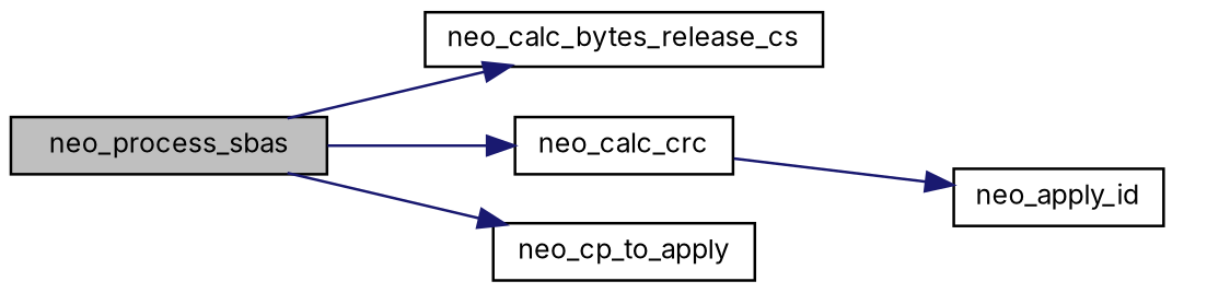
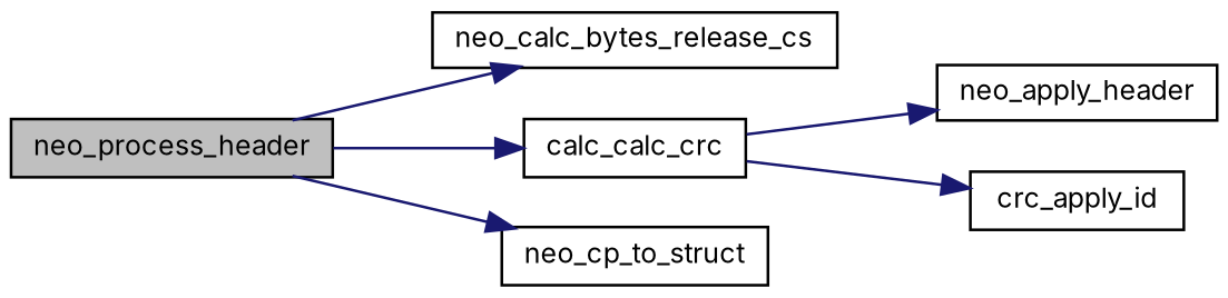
  digraph {
    fontname=Inter
    rankdir=LR
    node [color=black fillcolor=white fontname=Inter fontsize=10 shape=record style=filled]
    edge [color=midnightblue fontname=Inter fontsize=10 labelfontname=Helvetica labelfontsize=10 style=solid]
-   n1 [fillcolor=grey75 fontcolor=black height=0.2 label=neo_process_sbas width=0.4]
+   n1 [fillcolor=grey75 fontcolor=black height=0.2 label=neo_process_header width=0.4]
    n2 [height=0.2 label=neo_calc_bytes_release_cs width=0.4]
-   n3 [height=0.2 label=neo_calc_crc width=0.4]
-   n4 [height=0.2 label=neo_cp_to_apply width=0.4]
-   n6 [height=0.2 label=neo_apply_id width=0.4]
+   n3 [height=0.2 label=calc_calc_crc width=0.4]
+   n4 [height=0.2 label=neo_cp_to_struct width=0.4]
+   n5 [height=0.2 label=neo_apply_header width=0.4]
+   n6 [height=0.2 label=crc_apply_id width=0.4]
    n1 -> n2
    n1 -> n3
    n1 -> n4
+   n3 -> n5
    n3 -> n6
  }
